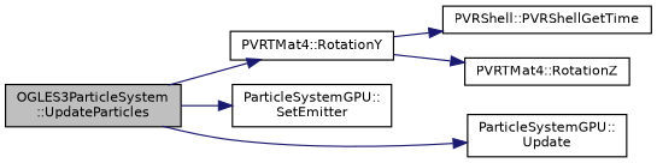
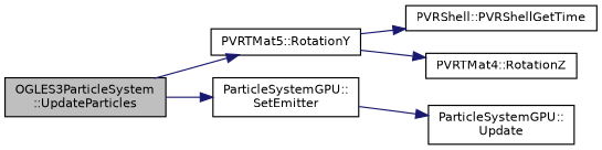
  digraph {
    rankdir=LR
    node [color=black fillcolor=white fontname=Helvetica fontsize=10 shape=record style=filled]
    edge [color=midnightblue fontname=Helvetica fontsize=10 labelfontname=Helvetica labelfontsize=10 style=solid]
    n1 [fillcolor=grey75 fontcolor=black height=0.2 label="OGLES3ParticleSystem\l::UpdateParticles" width=0.4]
-   n2 [height=0.2 label="PVRTMat4::RotationY" width=0.4]
+   n2 [height=0.2 label="PVRTMat5::RotationY" width=0.4]
    n3 [height=0.2 label="ParticleSystemGPU::\lSetEmitter" width=0.4]
    n4 [height=0.2 label="ParticleSystemGPU::\lUpdate" width=0.4]
    n5 [height=0.2 label="PVRShell::PVRShellGetTime" width=0.4]
    n6 [height=0.2 label="PVRTMat4::RotationZ" width=0.4]
    n1 -> n2
    n1 -> n3
-   n1 -> n4
+   n3 -> n4
    n2 -> n5
    n2 -> n6
  }
